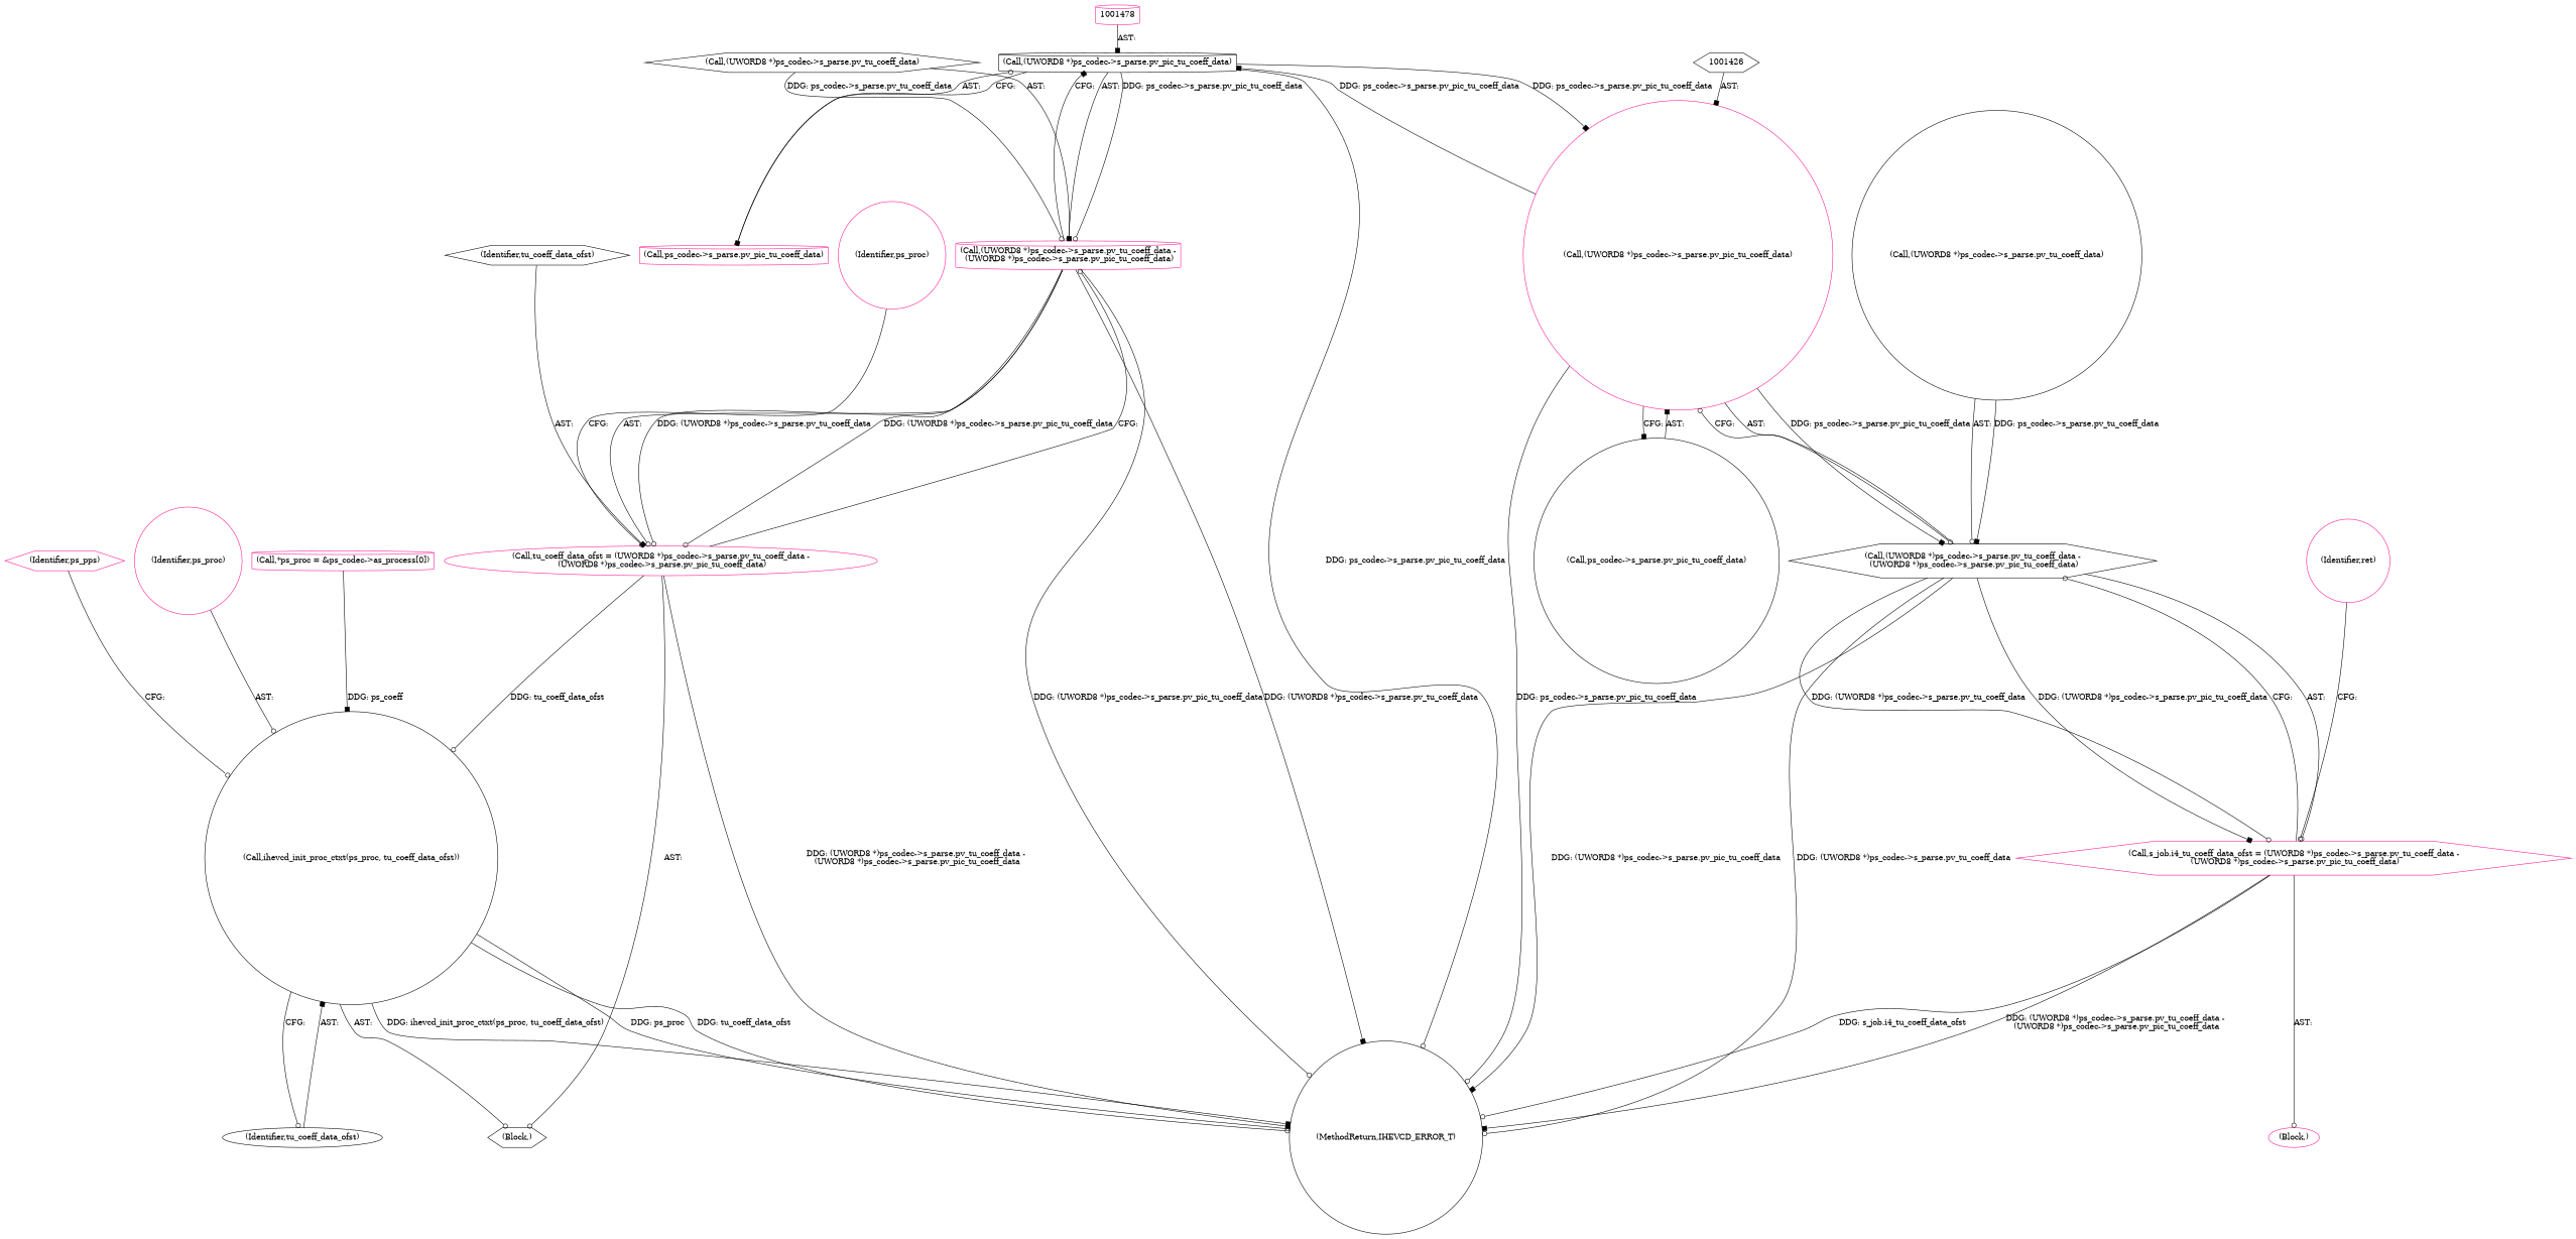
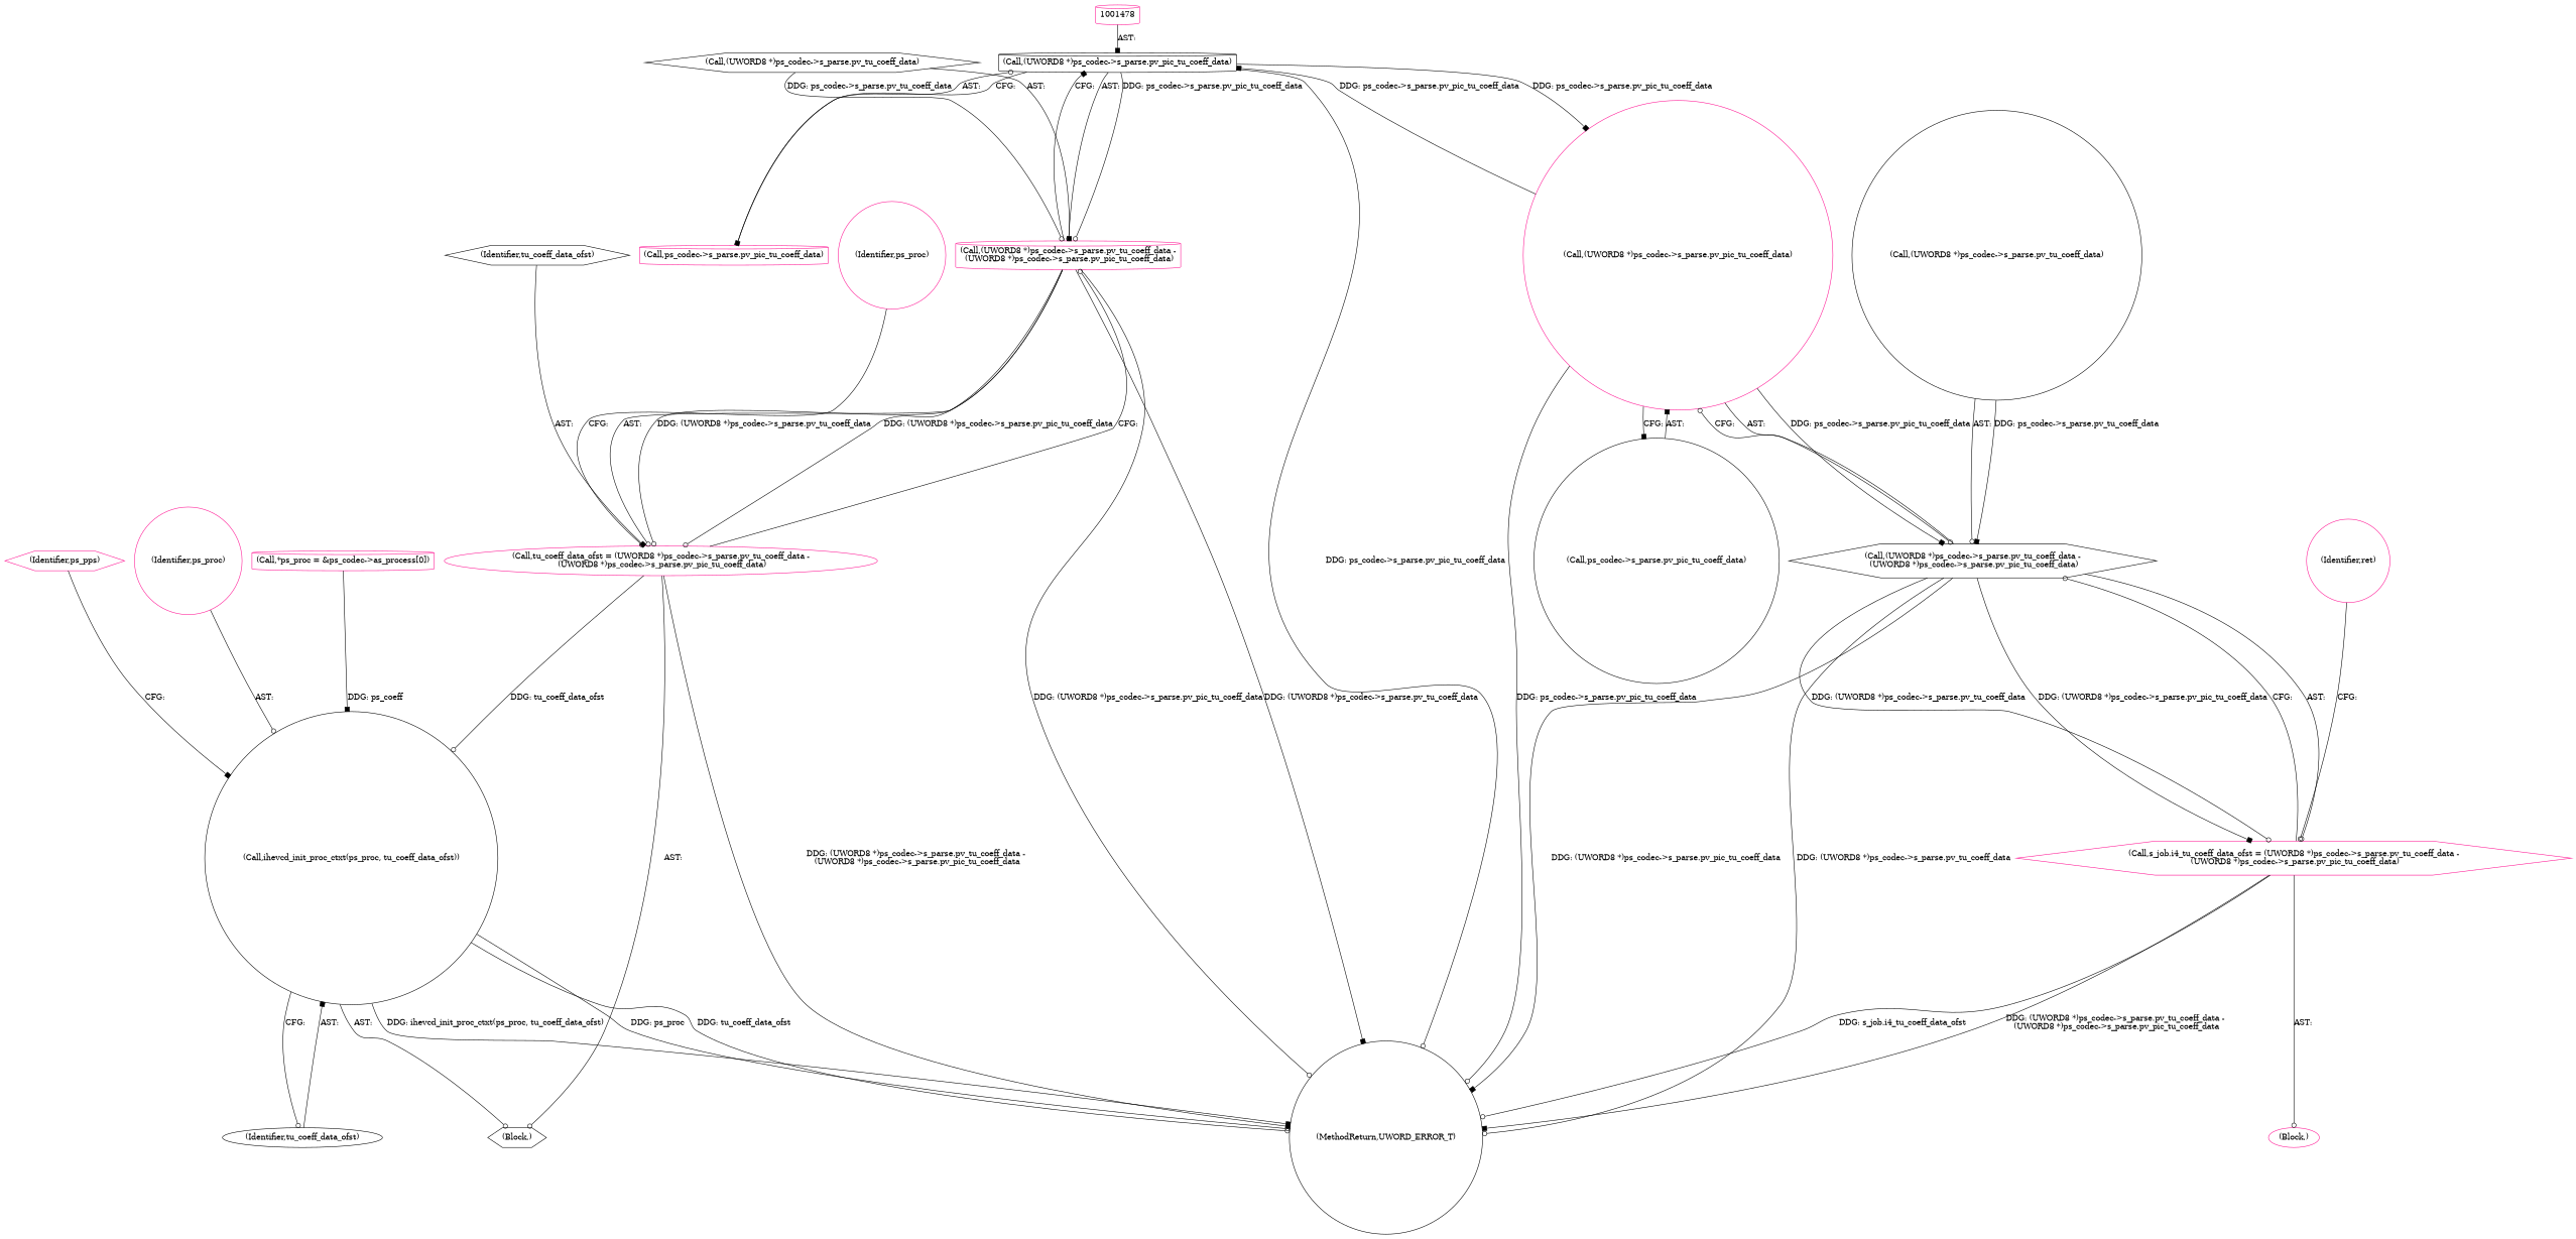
  digraph {
    node [color=deeppink shape=circle]
    edge [arrowhead=odot]
    n1 [color=black label="(Call,(UWORD8 *)ps_codec->s_parse.pv_pic_tu_coeff_data)" shape=cylinder]
    n2 [label="(Call,(UWORD8 *)ps_codec->s_parse.pv_pic_tu_coeff_data)"]
    n3 [label="(Call,(UWORD8 *)ps_codec->s_parse.pv_tu_coeff_data -\n (UWORD8 *)ps_codec->s_parse.pv_pic_tu_coeff_data)" shape=cylinder]
    n4 [label="(Call,ps_codec->s_parse.pv_pic_tu_coeff_data)" shape=cylinder]
-   n5 [color=black label="(MethodReturn,IHEVCD_ERROR_T)"]
+   n5 [color=black label="(MethodReturn,UWORD_ERROR_T)"]
    n6 [color=black label="(Call,(UWORD8 *)ps_codec->s_parse.pv_tu_coeff_data -\n (UWORD8 *)ps_codec->s_parse.pv_pic_tu_coeff_data)" shape=hexagon]
    n7 [color=black label="(Call,ps_codec->s_parse.pv_pic_tu_coeff_data)"]
    n8 [label="(Call,tu_coeff_data_ofst = (UWORD8 *)ps_codec->s_parse.pv_tu_coeff_data -\n (UWORD8 *)ps_codec->s_parse.pv_pic_tu_coeff_data)" shape=ellipse]
    n9 [label="(Call,s_job.i4_tu_coeff_data_ofst = (UWORD8 *)ps_codec->s_parse.pv_tu_coeff_data -\n (UWORD8 *)ps_codec->s_parse.pv_pic_tu_coeff_data)" shape=hexagon]
    n10 [label="(Block,)" shape=ellipse]
    n11 [color=black label="(Call,ihevcd_init_proc_ctxt(ps_proc, tu_coeff_data_ofst))"]
    n12 [color=black label="(Block,)" shape=hexagon]
    n13 [color=black label="(Identifier,tu_coeff_data_ofst)" shape=ellipse]
    n14 [label="(Identifier,ps_proc)"]
    n15 [label="(Identifier,ps_proc)"]
    n16 [color=black label="(Call,(UWORD8 *)ps_codec->s_parse.pv_tu_coeff_data)"]
    n17 [color=black label="(Identifier,tu_coeff_data_ofst)" shape=hexagon]
    n18 [label="(Identifier,ps_pps)" shape=hexagon]
    n19 [color=black label="(Call,(UWORD8 *)ps_codec->s_parse.pv_tu_coeff_data)" shape=hexagon]
    n20 [label="(Call,*ps_proc = &ps_codec->as_process[0])" shape=cylinder]
    n21 [label="(Identifier,ret)"]
    1001478 [shape=cylinder]
-   1001426 [color=black shape=hexagon]
    n1 -> n2 [arrowhead=box label="DDG: ps_codec->s_parse.pv_pic_tu_coeff_data"]
    n1 -> n3 [label="AST: "]
    n1 -> n3 [label="DDG: ps_codec->s_parse.pv_pic_tu_coeff_data"]
    n1 -> n4 [arrowhead=box label="CFG: "]
    n1 -> n5 [label="DDG: ps_codec->s_parse.pv_pic_tu_coeff_data"]
    n2 -> n1 [arrowhead=box label="DDG: ps_codec->s_parse.pv_pic_tu_coeff_data"]
    n2 -> n5 [label="DDG: ps_codec->s_parse.pv_pic_tu_coeff_data"]
    n2 -> n6 [label="AST: "]
    n2 -> n6 [arrowhead=box label="DDG: ps_codec->s_parse.pv_pic_tu_coeff_data"]
    n2 -> n7 [arrowhead=box label="CFG: "]
    n3 -> n1 [arrowhead=box label="CFG: "]
    n3 -> n5 [label="DDG: (UWORD8 *)ps_codec->s_parse.pv_pic_tu_coeff_data"]
    n3 -> n5 [arrowhead=box label="DDG: (UWORD8 *)ps_codec->s_parse.pv_tu_coeff_data"]
    n3 -> n8 [label="AST: "]
    n3 -> n8 [label="DDG: (UWORD8 *)ps_codec->s_parse.pv_tu_coeff_data"]
    n3 -> n8 [label="DDG: (UWORD8 *)ps_codec->s_parse.pv_pic_tu_coeff_data"]
    n4 -> n1 [label="AST: "]
    n6 -> n2 [label="CFG: "]
    n6 -> n5 [arrowhead=box label="DDG: (UWORD8 *)ps_codec->s_parse.pv_pic_tu_coeff_data"]
    n6 -> n5 [label="DDG: (UWORD8 *)ps_codec->s_parse.pv_tu_coeff_data"]
    n6 -> n9 [label="AST: "]
    n6 -> n9 [label="DDG: (UWORD8 *)ps_codec->s_parse.pv_tu_coeff_data"]
    n6 -> n9 [arrowhead=box label="DDG: (UWORD8 *)ps_codec->s_parse.pv_pic_tu_coeff_data"]
    n7 -> n2 [arrowhead=box label="AST: "]
    n8 -> n3 [label="CFG: "]
    n8 -> n5 [arrowhead=box label="DDG: (UWORD8 *)ps_codec->s_parse.pv_tu_coeff_data -\n (UWORD8 *)ps_codec->s_parse.pv_pic_tu_coeff_data"]
    n8 -> n11 [label="DDG: tu_coeff_data_ofst"]
    n8 -> n12 [label="AST: "]
    n9 -> n5 [arrowhead=box label="DDG: (UWORD8 *)ps_codec->s_parse.pv_tu_coeff_data -\n (UWORD8 *)ps_codec->s_parse.pv_pic_tu_coeff_data"]
    n9 -> n5 [label="DDG: s_job.i4_tu_coeff_data_ofst"]
    n9 -> n6 [label="CFG: "]
    n9 -> n10 [label="AST: "]
    n11 -> n5 [label="DDG: ps_proc"]
    n11 -> n5 [label="DDG: tu_coeff_data_ofst"]
    n11 -> n5 [arrowhead=box label="DDG: ihevcd_init_proc_ctxt(ps_proc, tu_coeff_data_ofst)"]
    n11 -> n12 [label="AST: "]
    n11 -> n13 [label="CFG: "]
    n13 -> n11 [arrowhead=box label="AST: "]
    n14 -> n8 [label="CFG: "]
    n15 -> n11 [label="AST: "]
    n16 -> n6 [label="AST: "]
    n16 -> n6 [arrowhead=box label="DDG: ps_codec->s_parse.pv_tu_coeff_data"]
    n17 -> n8 [arrowhead=box label="AST: "]
-   n18 -> n11 [label="CFG: "]
+   n18 -> n11 [arrowhead=box label="CFG: "]
    n19 -> n3 [arrowhead=box label="AST: "]
    n19 -> n3 [label="DDG: ps_codec->s_parse.pv_tu_coeff_data"]
    n20 -> n11 [arrowhead=box label="DDG: ps_coeff"]
    n21 -> n9 [label="CFG: "]
    1001478 -> n1 [arrowhead=box label="AST: "]
-   1001426 -> n2 [arrowhead=box label="AST: "]
  }
